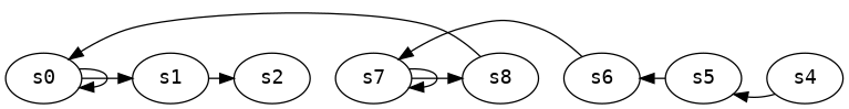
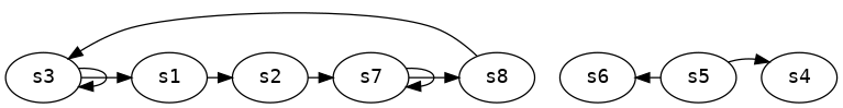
  digraph {
    fontname="DejaVu Sans Mono"
    node [fontname="DejaVu Sans Mono" player=0]
    edge [fontname="DejaVu Sans Mono"]
-   s0
+   s0 [label=s3]
    s1
    s2 [player=1]
    s5 [player=1]
    s4
    s6 [player=1]
    s7
    s8 [player=1]
    s0 -> s0 [constraint="time % 4 == 0"]
    s0 -> s1 [constraint="time % 3 == 2"]
    s1 -> s2 [constraint="time % 3 == 0 || time % 3 == 1"]
    s5 -> s6 [constraint="time % 6 == 3"]
-   s4 -> s5 [constraint="time % 4 == 2"]
-   s6 -> s7 [constraint="time % 3 == 0 && !(time % 5 == 0)"]
+   s5 -> s4 [constraint="time % 4 == 2"]
+   s2 -> s7 [constraint="time % 3 == 0 && !(time % 5 == 0)"]
    s7 -> s7 [constraint="time % 2 == 0"]
    s7 -> s8 [constraint="!(time % 5 == 0)"]
    s8 -> s0 [constraint="time % 2 == 0 && !(time % 4 == 0)"]
  }
